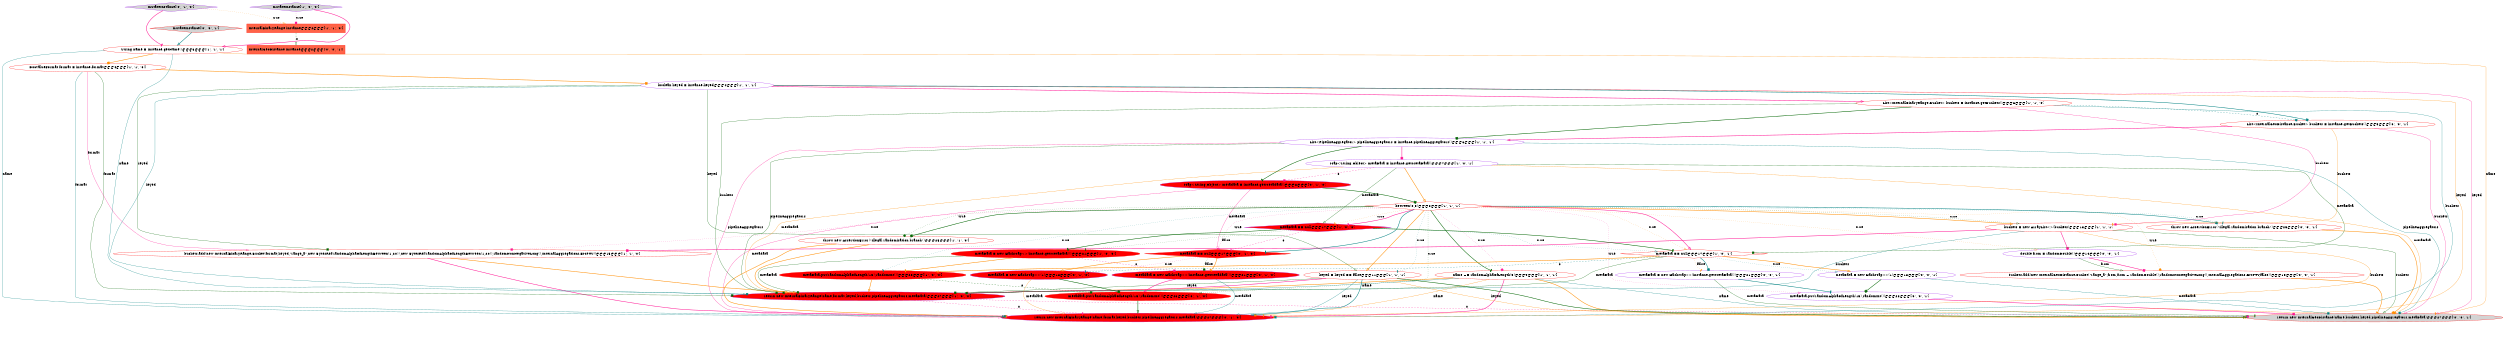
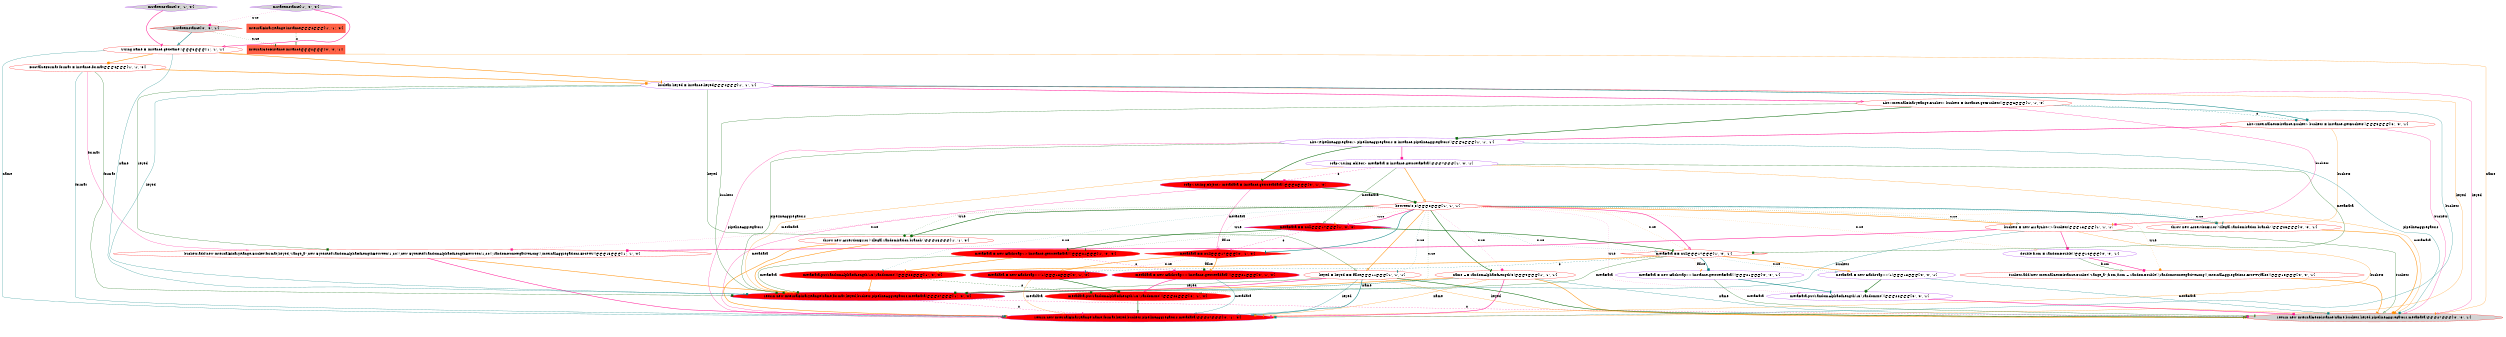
  digraph {
    node [color=red fillcolor=white shape=ellipse style=filled]
    edge [arrowhead=onormal color=darkorange style=bold]
    n1 [fillcolor=red label="metadata.put(randomAlphaOfLength(15),randomInt())@@@23@@@['0', '1', '0']"]
    n2 [color=purple fillcolor=red label="return new InternalBinaryRange(name,format,keyed,buckets,pipelineAggregators,metadata)@@@27@@@['0', '1', '0']"]
    n3 [color=purple label="double from = randomDouble()@@@14@@@['0', '0', '1']"]
    n4 [label="buckets.add(new InternalGeoDistance.Bucket(\"range_a\",from,from + randomDouble(),randomNonNegativeLong(),InternalAggregations.EMPTY,false))@@@15@@@['0', '0', '1']"]
    n5 [fillcolor=lightgray label="return new InternalGeoDistance(name,buckets,keyed,pipelineAggregators,metaData)@@@27@@@['0', '0', '1']"]
    n6 [label="name += randomAlphaOfLength(5)@@@9@@@['1', '1', '1']"]
    n7 [color=purple fillcolor=red label="return new InternalBinaryRange(name,format,keyed,buckets,pipelineAggregators,metaData)@@@27@@@['1', '0', '0']"]
    n8 [color=purple fillcolor=red label="Map<String,Object> metadata = instance.getMetadata()@@@8@@@['0', '1', '0']"]
    n9 [label="between(0,3)@@@8@@@['1', '1', '1']" shape=diamond]
    n10 [fillcolor=red label="metadata == null@@@17@@@['0', '1', '0']" shape=diamond]
    n11 [label="buckets.add(new InternalBinaryRange.Bucket(format,keyed,\"range_a\",new BytesRef(randomAlphaOfLengthBetween(1,20)),new BytesRef(randomAlphaOfLengthBetween(1,20)),randomNonNegativeLong(),InternalAggregations.EMPTY))@@@15@@@['1', '1', '0']"]
    n12 [color=purple label="metaData.put(randomAlphaOfLength(15),randomInt())@@@23@@@['0', '0', '1']"]
    n13 [fillcolor=red label="metaData.put(randomAlphaOfLength(15),randomInt())@@@23@@@['1', '0', '0']"]
    n14 [label="keyed = keyed == false@@@11@@@['1', '1', '1']"]
    n15 [label="throw new AssertionError(\"Illegal randomisation branch\")@@@25@@@['0', '0', '1']"]
    n16 [label="buckets = new ArrayList<>(buckets)@@@13@@@['1', '1', '1']"]
    n17 [label="throw new AssertionError(\"Illegal randomisation branch\")@@@25@@@['1', '1', '0']"]
    n18 [label="metaData == null@@@17@@@['1', '0', '1']" shape=diamond]
    n19 [color=purple fillcolor=red label="metaData == null@@@17@@@['1', '0', '0']" shape=diamond]
    n20 [color=purple fillcolor=red label="metadata = new HashMap<>(instance.getMetadata())@@@21@@@['0', '1', '0']"]
    n21 [color=purple fillcolor=red label="metadata = new HashMap<>(1)@@@18@@@['0', '1', '0']"]
    n22 [label="DocValueFormat format = instance.format@@@4@@@['1', '1', '0']"]
    n23 [color=purple label="boolean keyed = instance.keyed@@@4@@@['1', '1', '1']"]
    n24 [label="List<InternalGeoDistance.Bucket> buckets = instance.getBuckets()@@@5@@@['0', '0', '1']"]
    n25 [label="List<InternalBinaryRange.Bucket> buckets = instance.getBuckets()@@@6@@@['1', '1', '0']"]
    n26 [color=purple label="metaData = new HashMap<>(1)@@@18@@@['0', '0', '1']"]
    n27 [color=purple label="metaData = new HashMap<>(instance.getMetaData())@@@21@@@['0', '0', '1']"]
    n28 [fillcolor=red label="metaData = new HashMap<>(instance.getMetaData())@@@21@@@['1', '0', '0']"]
    n29 [color=purple label="Map<String,Object> metaData = instance.getMetaData()@@@7@@@['1', '0', '1']"]
    n30 [color=purple label="List<PipelineAggregator> pipelineAggregators = instance.pipelineAggregators()@@@6@@@['1', '1', '1']"]
    n31 [color=purple fillcolor=lightgray label="mutateInstance['0', '1', '0']" shape=diamond]
    n32 [label="String name = instance.getName()@@@3@@@['1', '1', '1']"]
    n33 [fillcolor=tomato label="InternalBinaryRange instance@@@2@@@['1', '1', '0']" shape=box]
    n34 [fillcolor=tomato label="InternalGeoDistance instance@@@2@@@['0', '0', '1']" shape=box]
    n35 [fillcolor=lightgray label="mutateInstance['0', '0', '1']" shape=diamond]
    n36 [color=purple fillcolor=lightgray label="mutateInstance['1', '0', '0']" shape=diamond]
    n1 -> n2 [color=darkgreen]
    n3 -> n4 [arrowhead=box color=deeppink]
    n3 -> n4 [color=darkgreen label=from style=solid]
    n4 -> n5 [arrowhead=tee]
    n6 -> n2 [arrowhead=tee color=deeppink]
    n6 -> n2 [arrowhead=box label=name style=solid]
    n6 -> n5
    n6 -> n5 [arrowhead=box color=teal label=name style=solid]
    n6 -> n7 [arrowhead=tee]
    n6 -> n7 [color=teal label=name style=solid]
    n7 -> n2 [arrowhead=tee color=deeppink label=0 style=dashed]
    n7 -> n5 [arrowhead=box color=deeppink label=0 style=dashed]
    n8 -> n2 [arrowhead=tee color=deeppink label=metadata style=solid]
    n8 -> n9 [arrowhead=box color=darkgreen]
    n8 -> n10 [color=deeppink label=metadata style=solid]
    n9 -> n1 [color=darkgreen label=true style=dotted]
    n9 -> n3 [label=true style=dotted]
    n9 -> n4 [arrowhead=box label=true style=dotted]
    n9 -> n6 [arrowhead=tee color=darkgreen]
    n9 -> n6 [arrowhead=box color=deeppink label=true style=dotted]
    n9 -> n10 [arrowhead=tee color=teal]
    n9 -> n10 [arrowhead=tee color=deeppink label=true style=dotted]
    n9 -> n11 [arrowhead=box color=deeppink label=true style=dotted]
    n9 -> n12 [color=deeppink label=true style=dotted]
    n9 -> n13 [arrowhead=tee color=teal label=true style=dotted]
    n9 -> n14 [arrowhead=tee color=teal label=true style=dotted]
    n9 -> n14
    n9 -> n15 [arrowhead=box color=teal]
    n9 -> n15 [arrowhead=tee color=teal label=true style=dotted]
    n9 -> n16
    n9 -> n16 [color=darkgreen label=true style=dotted]
    n9 -> n17 [arrowhead=box color=darkgreen label=true style=dotted]
    n9 -> n17 [arrowhead=box color=darkgreen]
    n9 -> n18 [color=deeppink]
    n9 -> n18 [label=true style=dotted]
    n9 -> n19 [arrowhead=tee label=true style=dotted]
    n9 -> n19 [arrowhead=tee color=deeppink]
    n10 -> n20 [arrowhead=tee]
    n10 -> n20 [arrowhead=box color=darkgreen label=false style=dotted]
    n10 -> n21
    n10 -> n21 [color=deeppink label=true style=dotted]
    n11 -> n2 [color=deeppink]
    n11 -> n7
    n12 -> n5 [arrowhead=box color=deeppink]
    n13 -> n1 [arrowhead=box color=darkgreen label=0 style=dashed]
    n13 -> n7
    n14 -> n2 [color=teal label=keyed style=solid]
    n14 -> n2 [color=teal]
    n14 -> n5 [arrowhead=tee label=keyed style=solid]
    n14 -> n5 [color=darkgreen]
    n14 -> n7 [arrowhead=box color=darkgreen label=keyed style=solid]
    n14 -> n7 [arrowhead=tee color=deeppink]
    n15 -> n5 [arrowhead=box]
    n16 -> n2 [arrowhead=tee label=buckets style=solid]
    n16 -> n3 [arrowhead=box color=deeppink]
    n16 -> n5 [color=darkgreen label=buckets style=solid]
    n16 -> n7 [color=teal label=buckets style=solid]
    n16 -> n11 [arrowhead=box color=deeppink]
    n17 -> n2 [arrowhead=box]
    n17 -> n7
    n18 -> n7 [arrowhead=box color=darkgreen label=metaData style=solid]
    n18 -> n13
    n18 -> n21 [arrowhead=tee color=teal label=0 style=dashed]
    n18 -> n26 [color=teal label=true style=dotted]
    n18 -> n26
    n18 -> n27 [arrowhead=tee label=false style=dotted]
    n18 -> n27 [arrowhead=box color=teal]
    n19 -> n10 [arrowhead=tee color=deeppink label=0 style=dashed]
    n19 -> n18 [arrowhead=tee color=darkgreen]
    n19 -> n18 [color=teal label=true style=dotted]
    n19 -> n28 [arrowhead=tee color=darkgreen]
    n19 -> n28 [arrowhead=tee color=darkgreen label=false style=dotted]
    n20 -> n1 [color=deeppink]
    n20 -> n2 [color=teal label=metadata style=solid]
    n21 -> n1 [arrowhead=box color=darkgreen]
    n21 -> n2 [label=metadata style=solid]
    n22 -> n2 [arrowhead=box color=teal label=format style=solid]
    n22 -> n7 [arrowhead=box color=darkgreen label=format style=solid]
    n22 -> n11 [color=deeppink label=format style=solid]
    n22 -> n23 [arrowhead=box]
    n23 -> n2 [arrowhead=box label=keyed style=solid]
    n23 -> n5 [color=deeppink label=keyed style=solid]
    n23 -> n7 [color=teal label=keyed style=solid]
    n23 -> n11 [arrowhead=box color=darkgreen label=keyed style=solid]
    n23 -> n14 [color=darkgreen label=keyed style=solid]
    n23 -> n24 [arrowhead=box color=teal]
    n23 -> n25 [color=deeppink]
    n24 -> n5 [color=deeppink label=buckets style=solid]
    n24 -> n16 [arrowhead=tee label=buckets style=solid]
    n24 -> n30 [color=deeppink]
    n25 -> n2 [arrowhead=box color=teal label=buckets style=solid]
    n25 -> n7 [arrowhead=box color=darkgreen label=buckets style=solid]
    n25 -> n16 [arrowhead=box color=deeppink label=buckets style=solid]
    n25 -> n24 [arrowhead=box color=teal label=0 style=dashed]
    n25 -> n30 [arrowhead=box color=darkgreen]
    n26 -> n5 [arrowhead=box color=teal label=metaData style=solid]
    n26 -> n12 [arrowhead=box color=darkgreen]
    n27 -> n5 [arrowhead=tee color=darkgreen label=metaData style=solid]
    n27 -> n12 [arrowhead=tee color=teal]
    n28 -> n7 [arrowhead=box color=darkgreen label=metaData style=solid]
    n28 -> n13 [arrowhead=tee]
    n28 -> n20 [arrowhead=box color=deeppink label=0 style=dashed]
    n29 -> n5 [arrowhead=box label=metaData style=solid]
    n29 -> n7 [label=metaData style=solid]
    n29 -> n8 [arrowhead=box color=deeppink label=0 style=dashed]
    n29 -> n9
    n29 -> n18 [arrowhead=box color=darkgreen label=metaData style=solid]
    n29 -> n19 [color=darkgreen label=metaData style=solid]
    n30 -> n2 [color=deeppink label=pipelineAggregators style=solid]
    n30 -> n5 [arrowhead=box color=teal label=pipelineAggregators style=solid]
    n30 -> n7 [arrowhead=box color=darkgreen label=pipelineAggregators style=solid]
    n30 -> n8 [arrowhead=tee color=darkgreen]
    n30 -> n29 [arrowhead=box color=deeppink]
    n31 -> n32 [arrowhead=tee color=deeppink]
-   n31 -> n33 [label=true style=dotted]
    n32 -> n2 [arrowhead=tee color=teal label=name style=solid]
    n32 -> n5 [arrowhead=tee label=name style=solid]
    n32 -> n7 [arrowhead=box color=teal label=name style=solid]
    n32 -> n22 [arrowhead=box]
+   n32 -> n23 [arrowhead=tee]
    n33 -> n34 [color=darkgreen label=0 style=dashed]
    n35 -> n32 [color=teal]
+   n35 -> n34 [arrowhead=tee color=darkgreen label=true style=dotted]
    n36 -> n32 [color=deeppink]
-   n36 -> n33 [arrowhead=box color=deeppink label=true style=dotted]
+   n36 -> n35 [arrowhead=box color=deeppink label=true style=dotted]
  }
